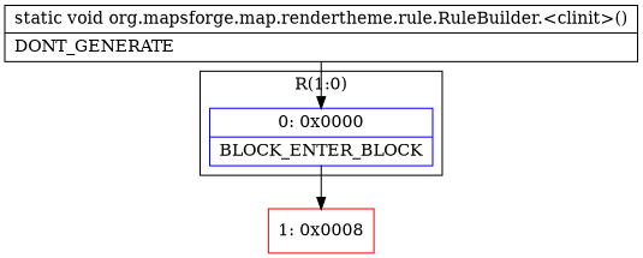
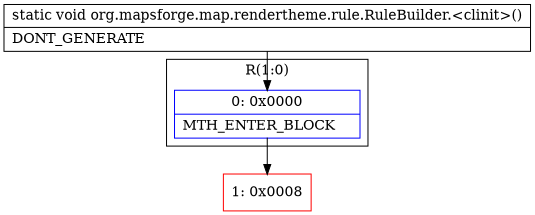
  digraph {
    node [shape=record]
-   n1 [color=blue label="{0\:\ 0x0000|BLOCK_ENTER_BLOCK\l}"]
+   n1 [color=blue label="{0\:\ 0x0000|MTH_ENTER_BLOCK\l}"]
    n2 [color=red label="{1\:\ 0x0008}"]
    n3 [label="{static void org.mapsforge.map.rendertheme.rule.RuleBuilder.\<clinit\>()  | DONT_GENERATE\l}"]
    subgraph cluster_1 {
      label="R(1:0)"
      n1
    }
    n1 -> n2
    n3 -> n1
  }
